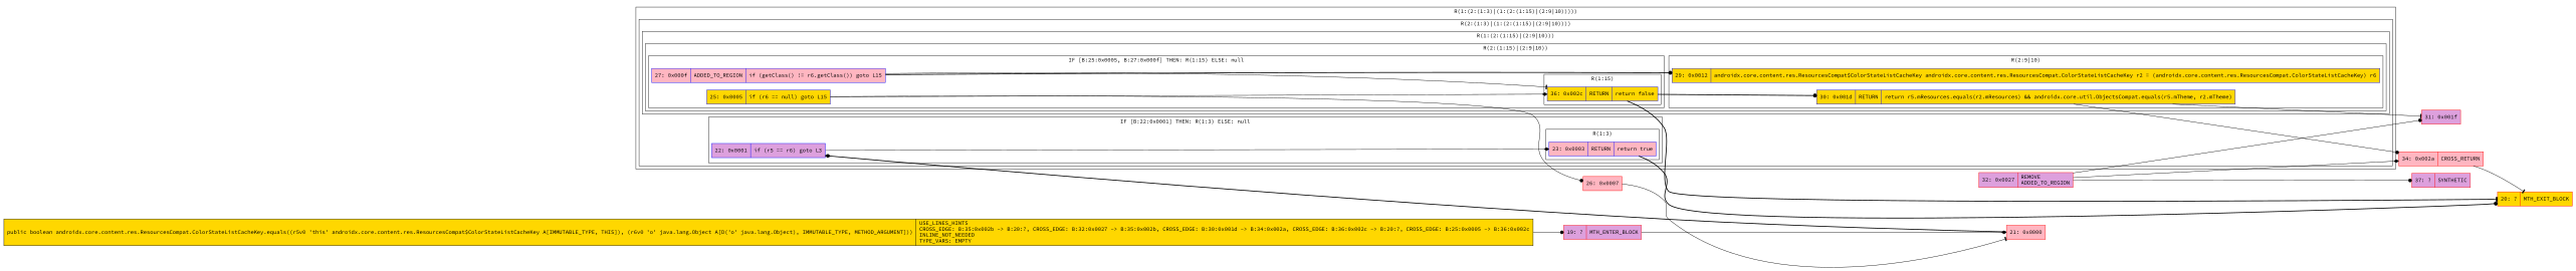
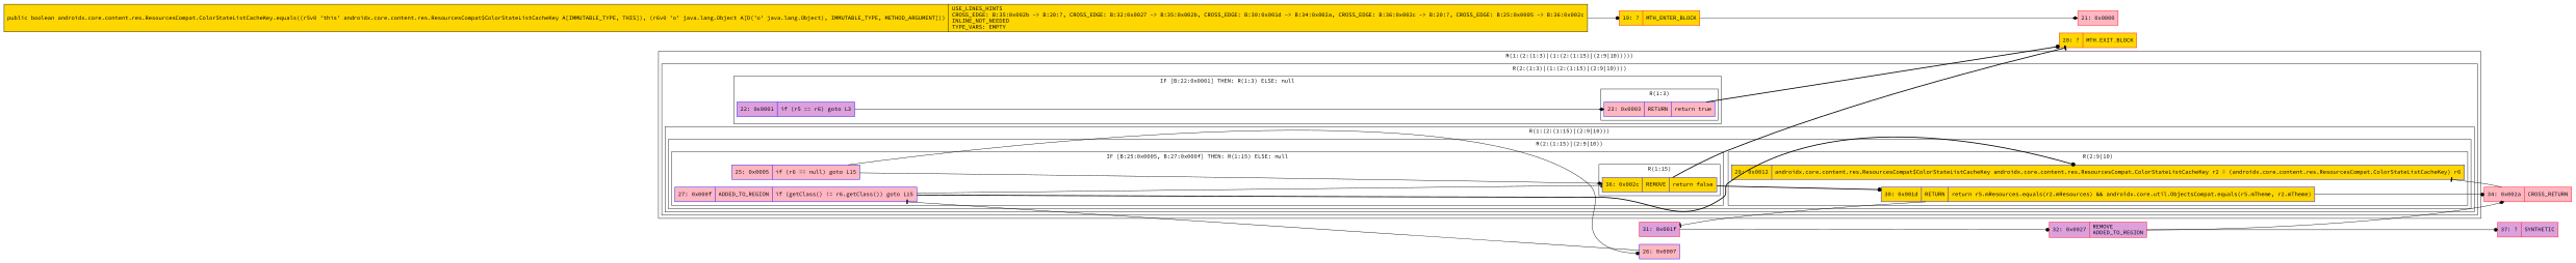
  digraph {
    fontname="Source Code Pro"
    rankdir=LR
    node [color=red fillcolor=gold fontname="Source Code Pro" shape=record style=filled]
    edge [arrowhead=dot fontname="Source Code Pro" style=solid]
    n1 [color=blue fillcolor=lightpink label="{23\:\ 0x0003|RETURN\l|return true\l}"]
    n2 [color=blue fillcolor=plum label="{22\:\ 0x0001|if (r5 == r6) goto L3\l}"]
-   n3 [color=blue label="{36\:\ 0x002c|RETURN\l|return false\l}"]
-   n4 [color=blue label="{25\:\ 0x0005|if (r6 == null) goto L15\l}"]
+   n3 [color=blue label="{36\:\ 0x002c|REMOVE\l|return false\l}"]
+   n4 [color=blue fillcolor=lightpink label="{25\:\ 0x0005|if (r6 == null) goto L15\l}"]
    n5 [color=blue fillcolor=lightpink label="{27\:\ 0x000f|ADDED_TO_REGION\l|if (getClass() != r6.getClass()) goto L15\l}"]
    n6 [color=blue label="{29\:\ 0x0012|androidx.core.content.res.ResourcesCompat$ColorStateListCacheKey androidx.core.content.res.ResourcesCompat.ColorStateListCacheKey r2 = (androidx.core.content.res.ResourcesCompat.ColorStateListCacheKey) r6\l}"]
    n7 [color=blue label="{30\:\ 0x001d|RETURN\l|return r5.mResources.equals(r2.mResources) && androidx.core.util.ObjectsCompat.equals(r5.mTheme, r2.mTheme)\l}"]
    n8 [label="{20\:\ ?|MTH_EXIT_BLOCK\l}"]
-   n9 [fillcolor=lightpink label="{26\:\ 0x0007}"]
+   n9 [color=blue fillcolor=lightpink label="{26\:\ 0x0007}"]
    n10 [fillcolor=plum label="{31\:\ 0x001f}"]
    n11 [fillcolor=lightpink label="{34\:\ 0x002a|CROSS_RETURN\l}"]
    n12 [fillcolor=plum label="{32\:\ 0x0027|REMOVE\lADDED_TO_REGION\l}"]
-   n13 [fillcolor=plum label="{19\:\ ?|MTH_ENTER_BLOCK\l}"]
+   n13 [label="{19\:\ ?|MTH_ENTER_BLOCK\l}"]
    n14 [fillcolor=lightpink label="{21\:\ 0x0000}"]
    n15 [fillcolor=plum label="{37\:\ ?|SYNTHETIC\l}"]
    n16 [label="{public boolean androidx.core.content.res.ResourcesCompat.ColorStateListCacheKey.equals((r5v0 'this' androidx.core.content.res.ResourcesCompat$ColorStateListCacheKey A[IMMUTABLE_TYPE, THIS]), (r6v0 'o' java.lang.Object A[D('o' java.lang.Object), IMMUTABLE_TYPE, METHOD_ARGUMENT]))  | USE_LINES_HINTS\lCROSS_EDGE: B:35:0x002b \-\> B:20:?, CROSS_EDGE: B:32:0x0027 \-\> B:35:0x002b, CROSS_EDGE: B:30:0x001d \-\> B:34:0x002a, CROSS_EDGE: B:36:0x002c \-\> B:20:?, CROSS_EDGE: B:25:0x0005 \-\> B:36:0x002c\lINLINE_NOT_NEEDED\lTYPE_VARS: EMPTY\l}" color=""]
    subgraph cluster_1 {
      label="R(1:(2:(1:3)|(1:(2:(1:15)|(2:9|10)))))"
      subgraph cluster_2 {
        label="R(2:(1:3)|(1:(2:(1:15)|(2:9|10))))"
        subgraph cluster_3 {
          label="IF [B:22:0x0001] THEN: R(1:3) ELSE: null"
          n2
          subgraph cluster_4 {
            label="R(1:3)"
            n1
          }
        }
        subgraph cluster_5 {
          label="R(1:(2:(1:15)|(2:9|10)))"
          subgraph cluster_6 {
            label="R(2:(1:15)|(2:9|10))"
            subgraph cluster_7 {
              label="IF [B:25:0x0005, B:27:0x000f] THEN: R(1:15) ELSE: null"
              n4
              n5
              subgraph cluster_8 {
                label="R(1:15)"
                n3
              }
            }
            subgraph cluster_9 {
              label="R(2:9|10)"
              n6
              n7
            }
          }
        }
      }
    }
    n1 -> n8 [style=bold]
    n2 -> n1 [arrowhead=diamond]
    n3 -> n7 [style=bold]
    n3 -> n8 [arrowhead=tee style=bold]
    n4 -> n3 [arrowhead=diamond]
    n4 -> n9
    n5 -> n3 [arrowhead=tee]
    n5 -> n6 [style=bold]
    n7 -> n10 [arrowhead=tee]
    n7 -> n11
-   n9 -> n14 [arrowhead=tee]
-   n12 -> n10
-   n11 -> n8 [arrowhead=tee]
+   n9 -> n5 [arrowhead=tee]
+   n10 -> n12
+   n11 -> n6 [arrowhead=tee]
    n12 -> n11 [arrowhead=diamond]
    n12 -> n15
    n13 -> n14 [arrowhead=diamond]
-   n14 -> n2 [arrowhead=diamond style=bold]
    n16 -> n13
  }
